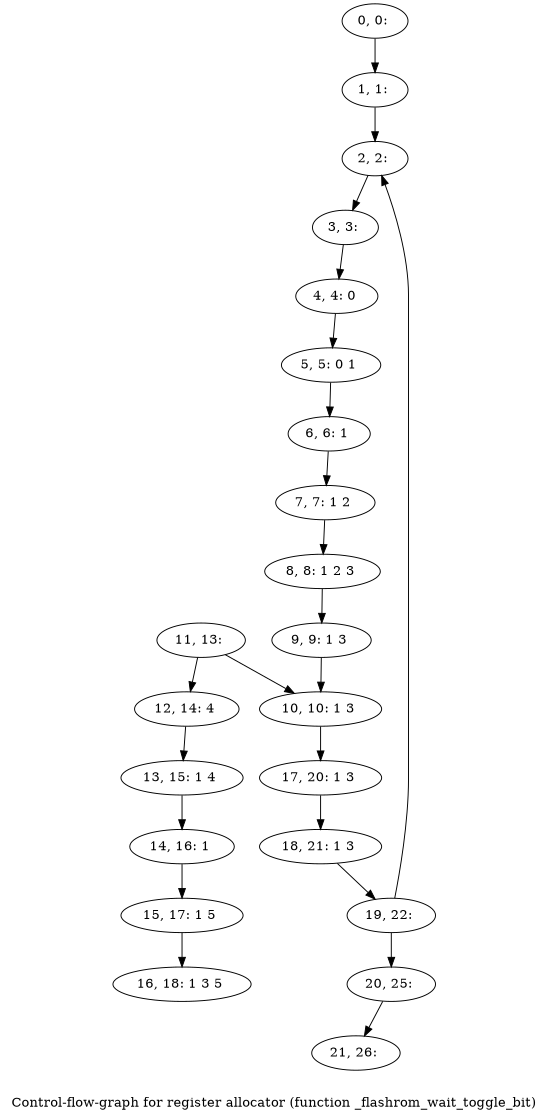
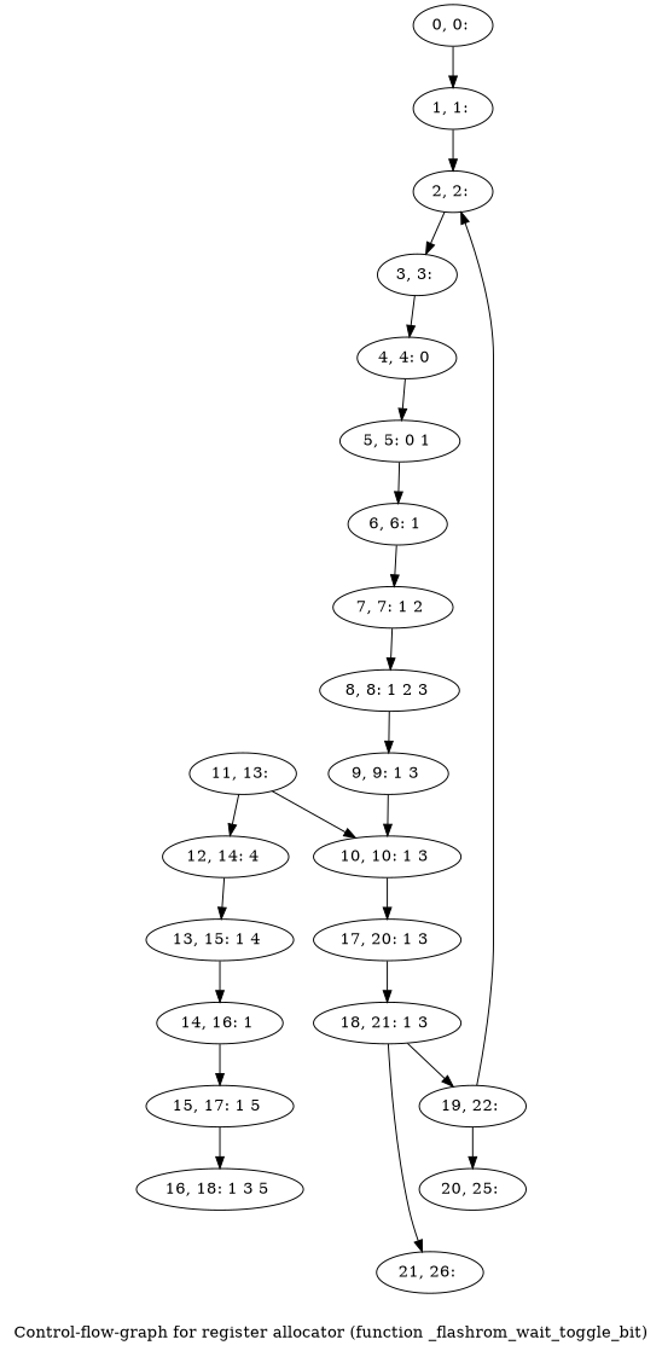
  digraph {
    label="Control-flow-graph for register allocator (function _flashrom_wait_toggle_bit)"
    n1 [label="0, 0: "]
    n2 [label="1, 1: "]
    n3 [label="2, 2: "]
    n4 [label="3, 3: "]
    n5 [label="4, 4: 0 "]
    n6 [label="5, 5: 0 1 "]
    n7 [label="6, 6: 1 "]
    n8 [label="7, 7: 1 2 "]
    n9 [label="8, 8: 1 2 3 "]
    n10 [label="9, 9: 1 3 "]
    n11 [label="10, 10: 1 3 "]
    n12 [label="17, 20: 1 3 "]
    n13 [label="11, 13: "]
    n14 [label="12, 14: 4 "]
    n15 [label="18, 21: 1 3 "]
    n16 [label="13, 15: 1 4 "]
    n17 [label="14, 16: 1 "]
    n18 [label="15, 17: 1 5 "]
    n19 [label="16, 18: 1 3 5 "]
    n20 [label="19, 22: "]
    n21 [label="20, 25: "]
    n22 [label="21, 26: "]
    n1 -> n2
    n2 -> n3
    n3 -> n4
    n4 -> n5
    n5 -> n6
    n6 -> n7
    n7 -> n8
    n8 -> n9
    n9 -> n10
    n10 -> n11
    n11 -> n12
    n12 -> n15
    n13 -> n11
    n13 -> n14
    n14 -> n16
    n15 -> n20
    n16 -> n17
    n17 -> n18
    n18 -> n19
    n20 -> n3
    n20 -> n21
-   n21 -> n22
+   n15 -> n22
  }
